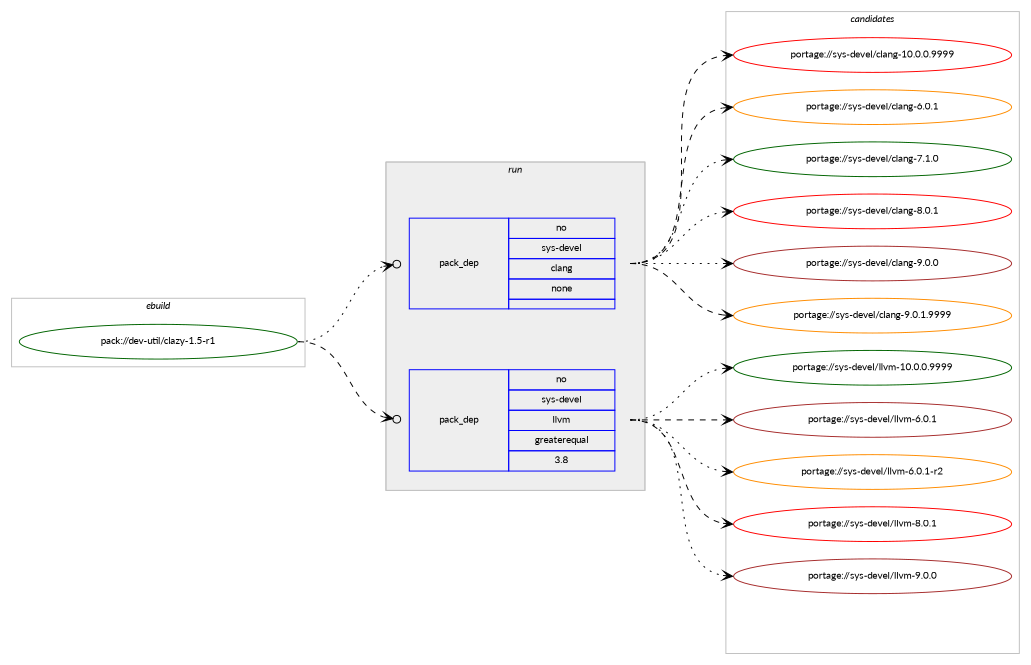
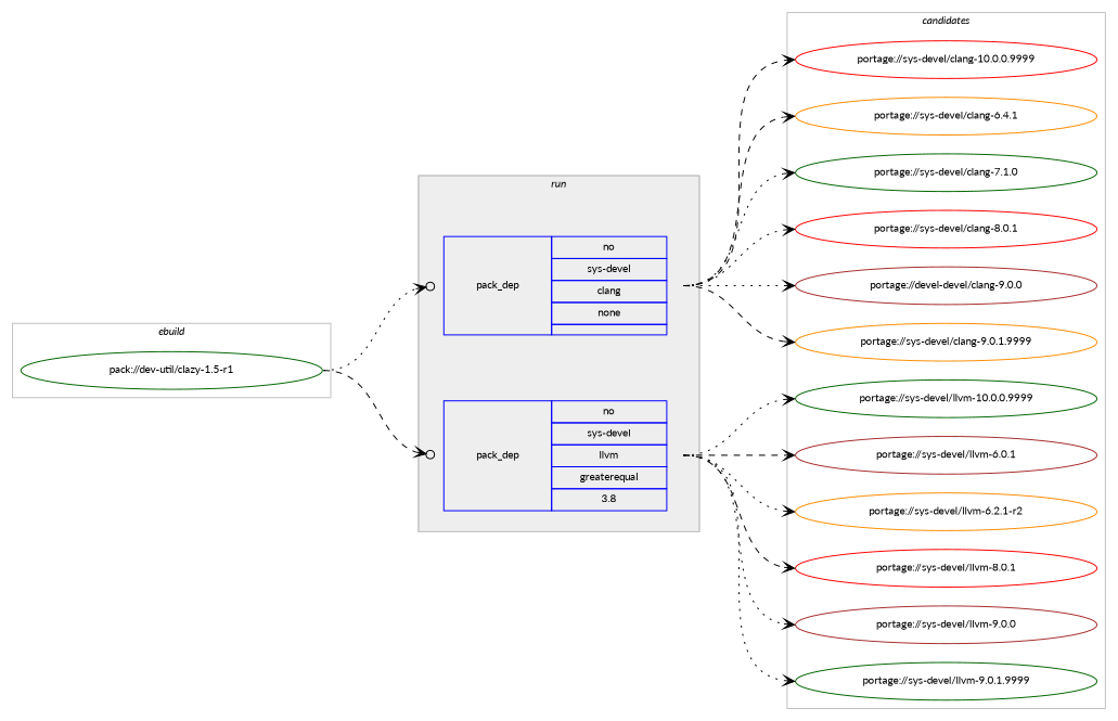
  digraph {
    compound=true
    concentrate=true
    fontname=Lato
    fontsize=10
    newrank=true
    rankdir=LR
    ranksep=1.5
    node [color=darkgreen fontname=Lato fontsize=10]
    edge [arrowhead=vee fontname=Lato headport=w style=dotted tailport=e weight=100]
    n1 [label="pack://dev-util/clazy-1.5-r1" width=4]
    n2 [color=blue label=<<TABLE BORDER="0" CELLBORDER="1" CELLSPACING="0" CELLPADDING="4" WIDTH="220"><TR><TD ROWSPAN="6" CELLPADDING="30">pack_dep</TD></TR><TR><TD WIDTH="110">no</TD></TR><TR><TD>sys-devel</TD></TR><TR><TD>clang</TD></TR><TR><TD>none</TD></TR><TR><TD></TD></TR></TABLE>> shape=none]
    n3 [color=blue label=<<TABLE BORDER="0" CELLBORDER="1" CELLSPACING="0" CELLPADDING="4" WIDTH="220"><TR><TD ROWSPAN="6" CELLPADDING="30">pack_dep</TD></TR><TR><TD WIDTH="110">no</TD></TR><TR><TD>sys-devel</TD></TR><TR><TD>llvm</TD></TR><TR><TD>greaterequal</TD></TR><TR><TD>3.8</TD></TR></TABLE>> shape=none]
    n4 [color=red label="portage://sys-devel/clang-10.0.0.9999" width=4]
-   n5 [color=darkorange label="portage://sys-devel/clang-6.0.1" width=4]
+   n5 [color=darkorange label="portage://sys-devel/clang-6.4.1" width=4]
    n6 [label="portage://sys-devel/clang-7.1.0" width=4]
    n7 [color=red label="portage://sys-devel/clang-8.0.1" width=4]
-   n8 [color=brown label="portage://sys-devel/clang-9.0.0" width=4]
+   n8 [color=brown label="portage://devel-devel/clang-9.0.0" width=4]
    n9 [color=darkorange label="portage://sys-devel/clang-9.0.1.9999" width=4]
    n10 [label="portage://sys-devel/llvm-10.0.0.9999" width=4]
    n11 [color=brown label="portage://sys-devel/llvm-6.0.1" width=4]
-   n12 [color=darkorange label="portage://sys-devel/llvm-6.0.1-r2" width=4]
+   n12 [color=darkorange label="portage://sys-devel/llvm-6.2.1-r2" width=4]
    n13 [color=red label="portage://sys-devel/llvm-8.0.1" width=4]
    n14 [color=brown label="portage://sys-devel/llvm-9.0.0" width=4]
+   n15 [label="portage://sys-devel/llvm-9.0.1.9999" width=4]
    subgraph cluster_1 {
      color=gray
      label=<<i>ebuild</i>>
      rank=same
      n1
    }
    subgraph cluster_2 {
      color=gray
      label=<<i>dependencies</i>>
      subgraph cluster_3 {
        color=gray
        fillcolor="#eeeeee"
        label=<<i>compile</i>>
        style=filled
      }
      subgraph cluster_4 {
        color=gray
        fillcolor="#eeeeee"
        label=<<i>compile and run</i>>
        style=filled
        subgraph sub_5 {
          color=gray
          fillcolor="#eeeeee"
          label=<<i>compile and run</i>>
          style=filled
          n2
        }
        subgraph sub_6 {
          color=gray
          fillcolor="#eeeeee"
          label=<<i>compile and run</i>>
          style=filled
          n3
        }
      }
      subgraph cluster_7 {
        color=gray
        fillcolor="#eeeeee"
        label=<<i>run</i>>
        style=filled
      }
    }
    subgraph cluster_8 {
      color=gray
      label=<<i>candidates</i>>
      rank=same
      subgraph sub_9 {
        color=black
        label=<<i>candidates</i>>
        nodesep=1
        rank=same
        n4
        n5
        n6
        n7
        n8
        n9
      }
      subgraph sub_10 {
        color=black
        label=<<i>candidates</i>>
        nodesep=1
        rank=same
        n10
        n11
        n12
        n13
        n14
+       n15
      }
    }
    n1 -> n2 [arrowhead=odotvee weight=20]
    n1 -> n3 [arrowhead=odotvee style=dashed weight=20]
    n2 -> n4 [style=dashed]
    n2 -> n5 [style=dashed]
    n2 -> n6
    n2 -> n7
    n2 -> n8
    n2 -> n9 [style=dashed]
    n3 -> n10
    n3 -> n11 [style=dashed]
    n3 -> n12
    n3 -> n13 [style=dashed]
    n3 -> n14
+   n3 -> n15
  }
